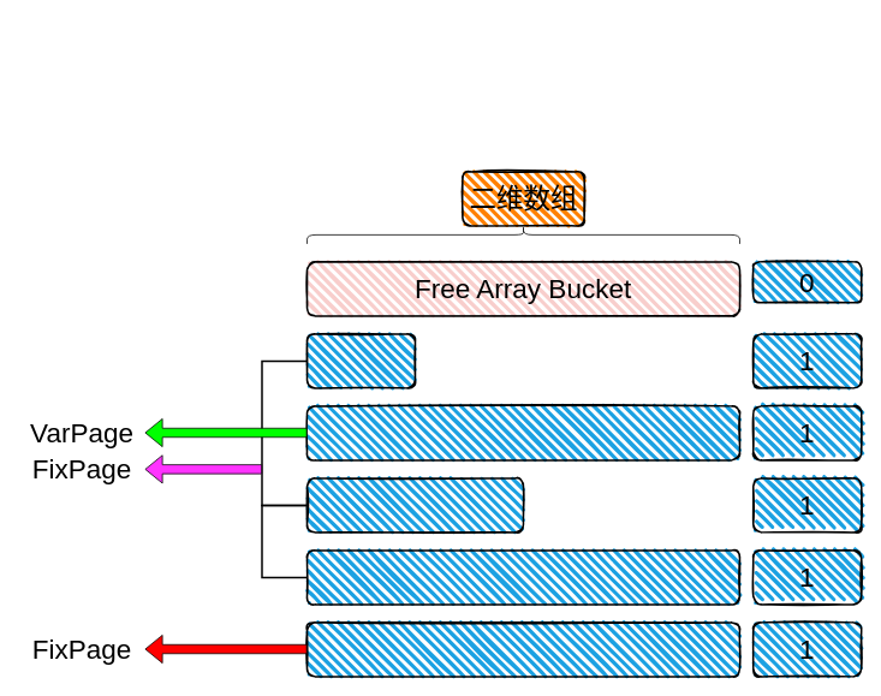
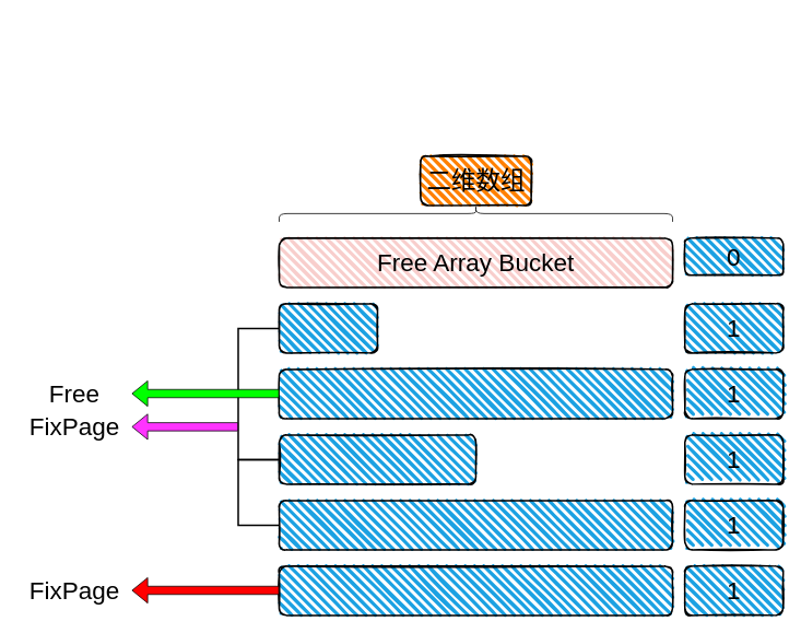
  <mxCell id="0" />
  <mxCell id="1" parent="0" />
  <mxCell id="2" value="二维数组" style="rounded=1;whiteSpace=wrap;html=1;strokeWidth=2;fillWeight=4;hachureGap=8;hachureAngle=45;fillColor=#FF8000;sketch=1;fontSize=30;" vertex="1" parent="1"><mxGeometry x="512.5" y="190" width="135" height="60" as="geometry" /></mxCell>
  <mxCell id="3" value="" style="shape=curlyBracket;whiteSpace=wrap;html=1;rounded=1;labelPosition=left;verticalLabelPosition=middle;align=right;verticalAlign=middle;fontSize=30;rotation=90;" vertex="1" parent="1"><mxGeometry x="570" y="20" width="20" height="480" as="geometry" /></mxCell>
  <mxCell id="4" value="" style="rounded=1;whiteSpace=wrap;html=1;strokeWidth=2;fillWeight=4;hachureGap=8;hachureAngle=45;fillColor=#1ba1e2;sketch=1;fontSize=30;" vertex="1" parent="1"><mxGeometry x="340" y="370" width="120" height="60" as="geometry" /></mxCell>
  <mxCell id="5" value="" style="rounded=1;whiteSpace=wrap;html=1;strokeWidth=2;fillWeight=4;hachureGap=8;hachureAngle=45;fillColor=#1ba1e2;sketch=1;fontSize=30;" vertex="1" parent="1"><mxGeometry x="340" y="610" width="480" height="60" as="geometry" /></mxCell>
  <mxCell id="6" value="" style="rounded=1;whiteSpace=wrap;html=1;strokeWidth=2;fillWeight=4;hachureGap=8;hachureAngle=45;fillColor=#1ba1e2;sketch=1;fontSize=30;" vertex="1" parent="1"><mxGeometry x="340" y="690" width="480" height="60" as="geometry" /></mxCell>
  <mxCell id="7" value="" style="rounded=1;whiteSpace=wrap;html=1;strokeWidth=2;fillWeight=4;hachureGap=8;hachureAngle=45;fillColor=#1ba1e2;sketch=1;fontSize=30;" vertex="1" parent="1"><mxGeometry x="340" y="450" width="480" height="60" as="geometry" /></mxCell>
  <mxCell id="8" value="" style="rounded=1;whiteSpace=wrap;html=1;strokeWidth=2;fillWeight=4;hachureGap=8;hachureAngle=45;fillColor=#1ba1e2;sketch=1;fontSize=30;" vertex="1" parent="1"><mxGeometry x="340" y="530" width="240" height="60" as="geometry" /></mxCell>
  <mxCell id="9" value="" style="strokeWidth=2;html=1;shape=mxgraph.flowchart.annotation_1;align=left;pointerEvents=1;fontSize=30;" vertex="1" parent="1"><mxGeometry x="290" y="400" width="50" height="160" as="geometry" /></mxCell>
  <mxCell id="10" value="" style="strokeWidth=2;html=1;shape=mxgraph.flowchart.annotation_1;align=left;pointerEvents=1;fontSize=30;" vertex="1" parent="1"><mxGeometry x="290" y="560" width="50" height="80" as="geometry" /></mxCell>
  <mxCell id="11" value="" style="shape=flexArrow;endArrow=classic;html=1;rounded=0;fontSize=30;fillColor=#FF33FF;" edge="1" parent="1"><mxGeometry width="50" height="50" relative="1" as="geometry"><mxPoint x="290" y="520" as="sourcePoint" /><mxPoint x="160" y="520" as="targetPoint" /></mxGeometry></mxCell>
  <mxCell id="12" value="" style="shape=flexArrow;endArrow=classic;html=1;rounded=0;fontSize=30;fillColor=#00FF00;" edge="1" parent="1"><mxGeometry width="50" height="50" relative="1" as="geometry"><mxPoint x="340" y="479.5" as="sourcePoint" /><mxPoint x="160" y="479.5" as="targetPoint" /></mxGeometry></mxCell>
  <mxCell id="13" value="" style="shape=flexArrow;endArrow=classic;html=1;rounded=0;fontSize=30;fillColor=#FF0000;" edge="1" parent="1"><mxGeometry width="50" height="50" relative="1" as="geometry"><mxPoint x="340" y="719.5" as="sourcePoint" /><mxPoint x="160" y="719.5" as="targetPoint" /></mxGeometry></mxCell>
  <mxCell id="14" value="Free Array Bucket" style="rounded=1;whiteSpace=wrap;html=1;strokeWidth=2;fillWeight=4;hachureGap=8;hachureAngle=45;sketch=1;fontSize=30;fillColor=#f8cecc;" vertex="1" parent="1"><mxGeometry x="340" y="290" width="480" height="60" as="geometry" /></mxCell>
- <mxCell id="15" value="VarPage" style="text;html=1;align=center;verticalAlign=middle;resizable=0;points=[];autosize=1;strokeColor=none;fillColor=none;fontSize=30;" vertex="1" parent="1"><mxGeometry x="20" y="455" width="140" height="50" as="geometry" /></mxCell>
+ <mxCell id="15" value="Free" style="text;html=1;align=center;verticalAlign=middle;resizable=0;points=[];autosize=1;strokeColor=none;fillColor=none;fontSize=30;" vertex="1" parent="1"><mxGeometry x="20" y="455" width="140" height="50" as="geometry" /></mxCell>
  <mxCell id="16" value="FixPage" style="text;html=1;align=center;verticalAlign=middle;resizable=0;points=[];autosize=1;strokeColor=none;fillColor=none;fontSize=30;" vertex="1" parent="1"><mxGeometry x="25" y="495" width="130" height="50" as="geometry" /></mxCell>
  <mxCell id="17" value="FixPage" style="text;html=1;align=center;verticalAlign=middle;resizable=0;points=[];autosize=1;strokeColor=none;fillColor=none;fontSize=30;" vertex="1" parent="1"><mxGeometry x="25" y="695" width="130" height="50" as="geometry" /></mxCell>
  <mxCell id="18" value="0" style="rounded=1;whiteSpace=wrap;html=1;strokeWidth=2;fillWeight=4;hachureGap=8;hachureAngle=45;fillColor=#1ba1e2;sketch=1;fontSize=30;" vertex="1" parent="1"><mxGeometry x="835" y="290" width="120" height="45" as="geometry" /></mxCell>
  <mxCell id="19" value="1" style="rounded=1;whiteSpace=wrap;html=1;strokeWidth=2;fillWeight=4;hachureGap=8;hachureAngle=45;fillColor=#1ba1e2;sketch=1;fontSize=30;" vertex="1" parent="1"><mxGeometry x="835" y="370" width="120" height="60" as="geometry" /></mxCell>
  <mxCell id="20" value="1" style="rounded=1;whiteSpace=wrap;html=1;strokeWidth=2;fillWeight=4;hachureGap=8;hachureAngle=45;fillColor=#1ba1e2;sketch=1;fontSize=30;" vertex="1" parent="1"><mxGeometry x="835" y="450" width="120" height="60" as="geometry" /></mxCell>
  <mxCell id="21" value="1" style="rounded=1;whiteSpace=wrap;html=1;strokeWidth=2;fillWeight=4;hachureGap=8;hachureAngle=45;fillColor=#1ba1e2;sketch=1;fontSize=30;" vertex="1" parent="1"><mxGeometry x="835" y="530" width="120" height="60" as="geometry" /></mxCell>
  <mxCell id="22" value="1" style="rounded=1;whiteSpace=wrap;html=1;strokeWidth=2;fillWeight=4;hachureGap=8;hachureAngle=45;fillColor=#1ba1e2;sketch=1;fontSize=30;" vertex="1" parent="1"><mxGeometry x="835" y="610" width="120" height="60" as="geometry" /></mxCell>
  <mxCell id="23" value="1" style="rounded=1;whiteSpace=wrap;html=1;strokeWidth=2;fillWeight=4;hachureGap=8;hachureAngle=45;fillColor=#1ba1e2;sketch=1;fontSize=30;" vertex="1" parent="1"><mxGeometry x="835" y="690" width="120" height="60" as="geometry" /></mxCell>
